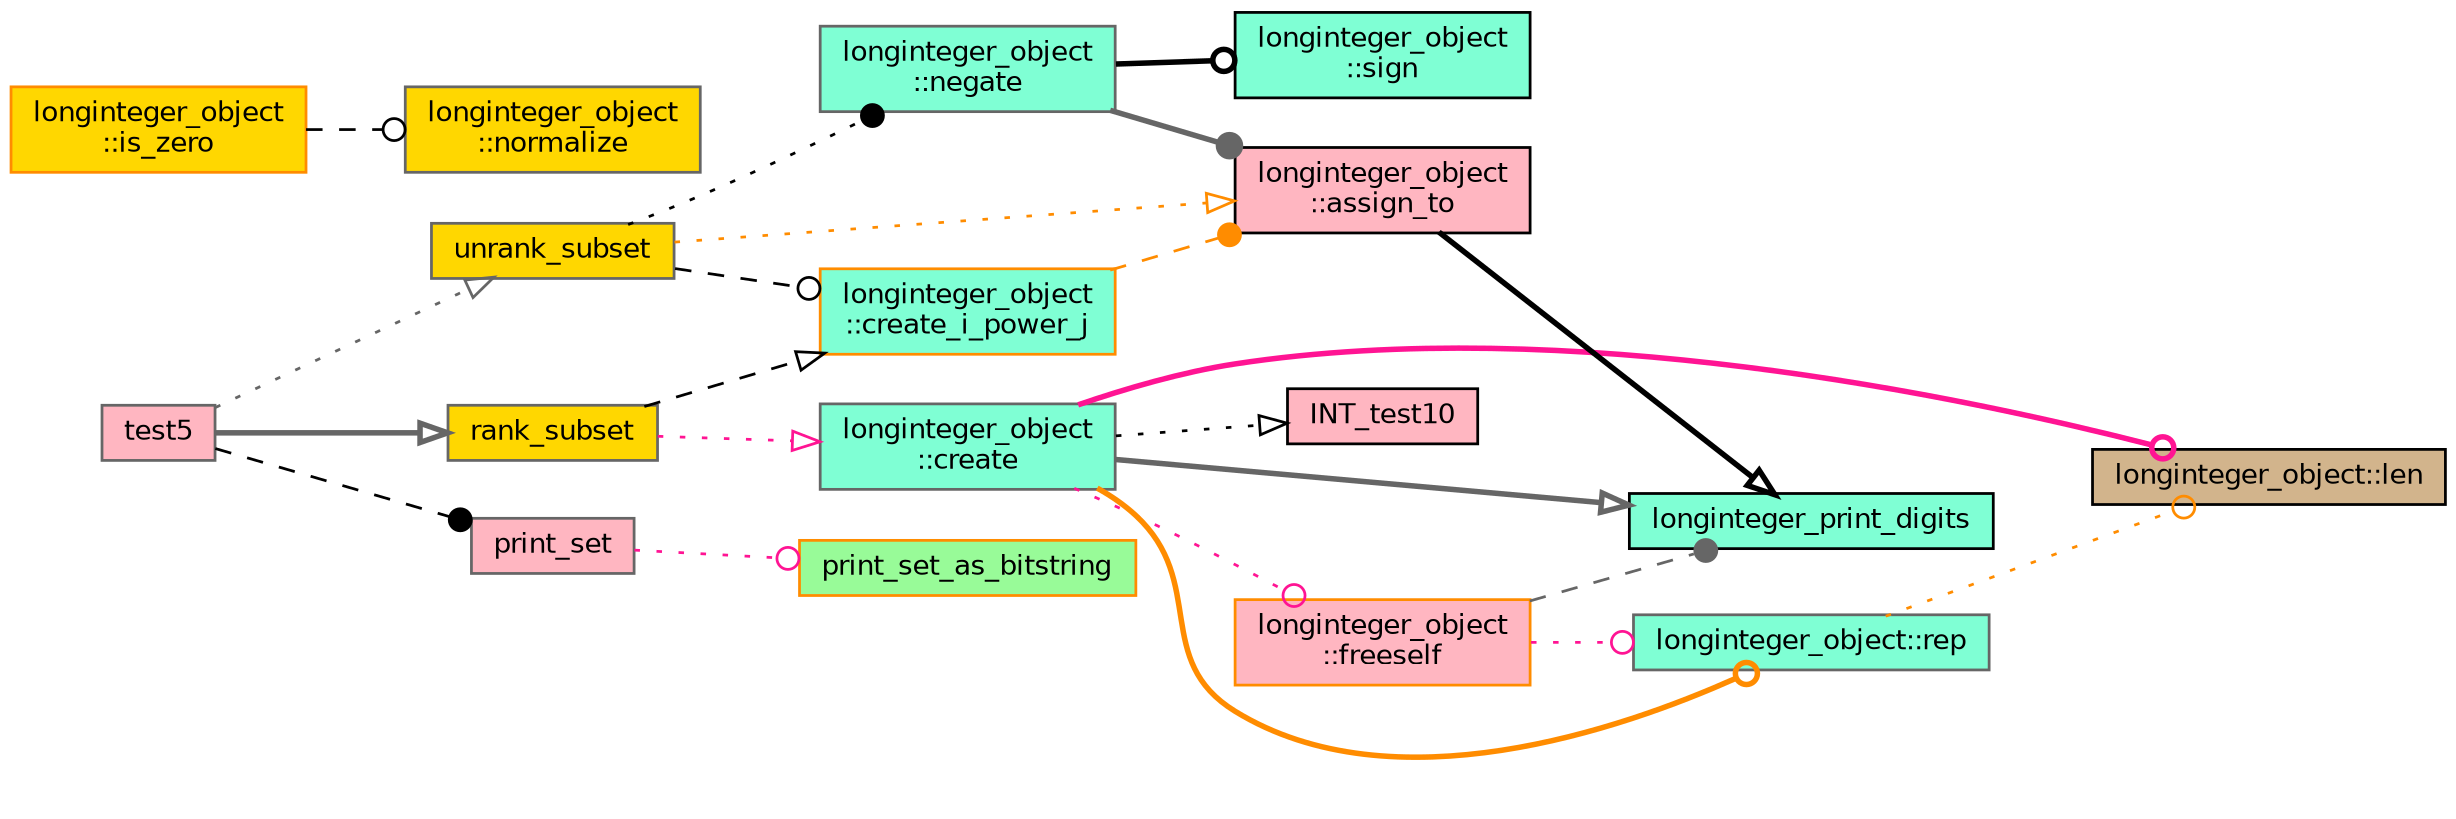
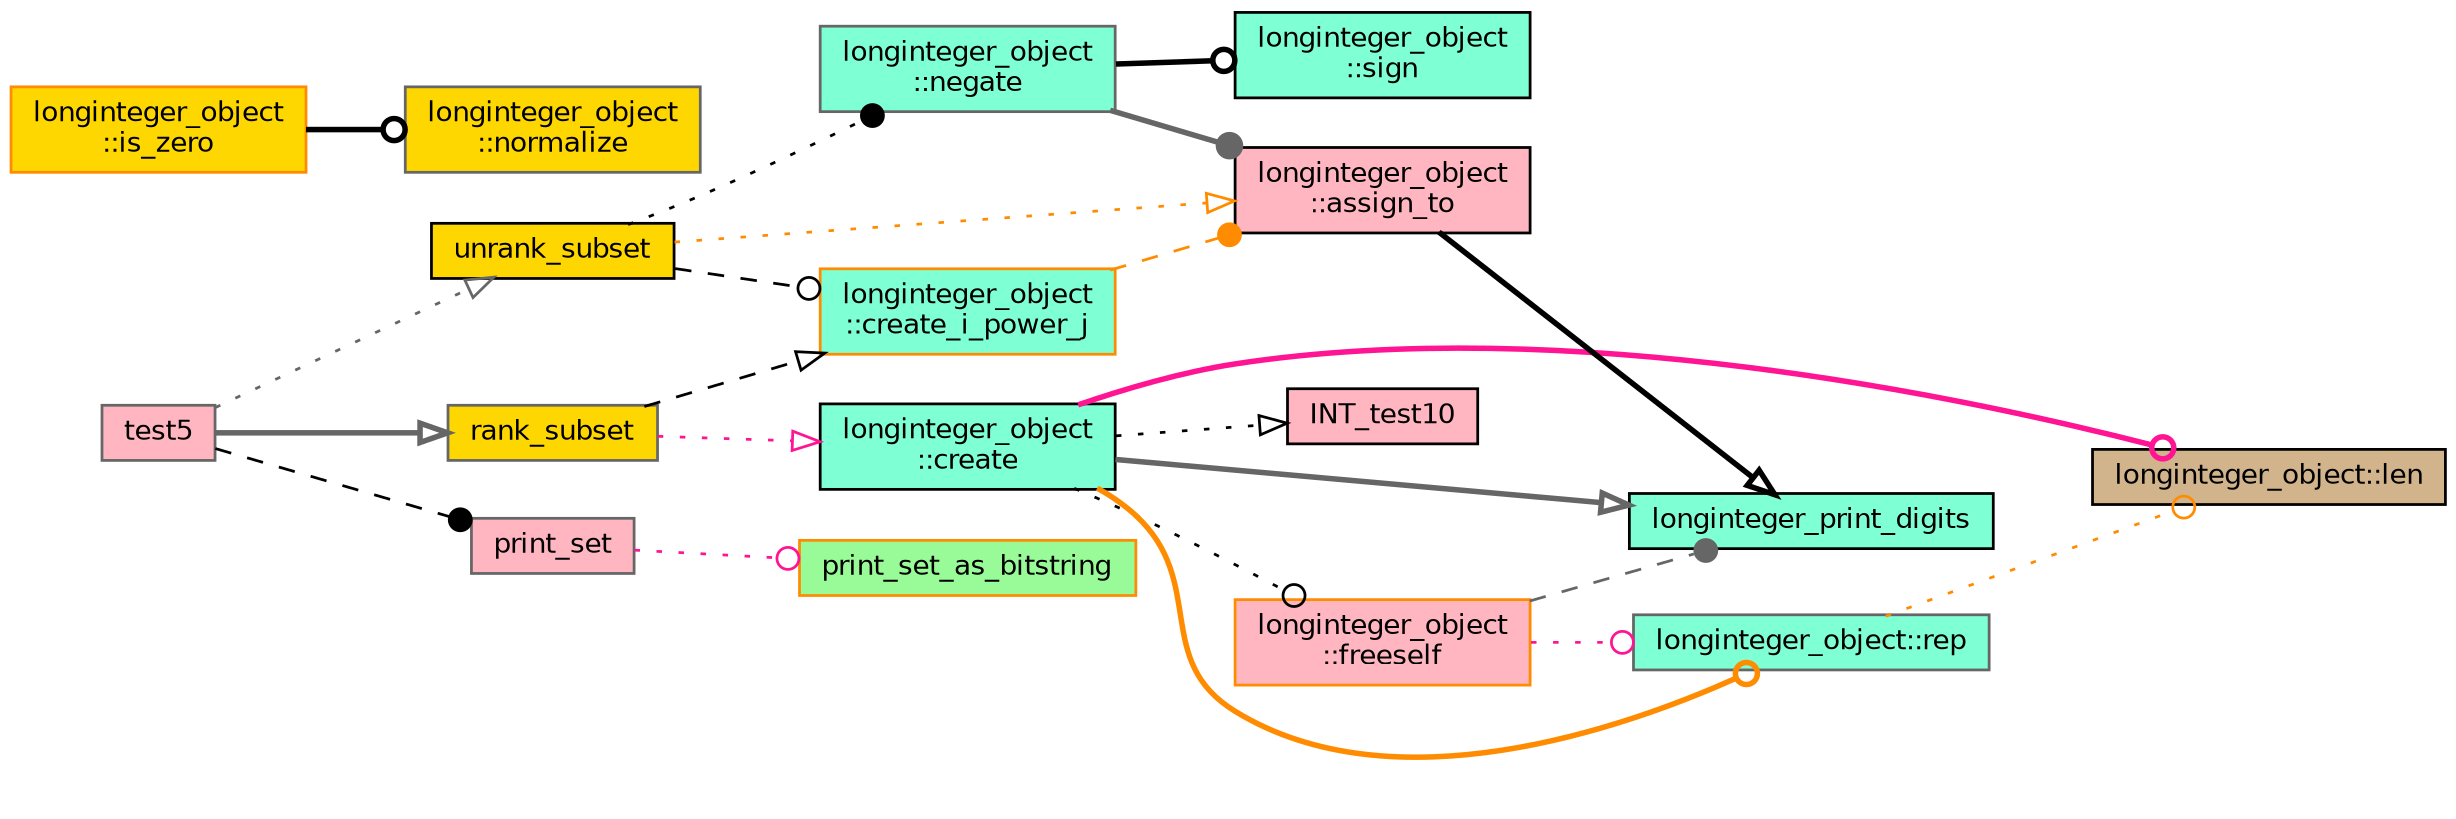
  digraph {
    rankdir=LR
    node [color=gray40 fillcolor=aquamarine fontname=Helvetica fontsize=10 shape=record style=filled]
    edge [arrowhead=odot color=black fontname=Helvetica fontsize=10 labelfontname=Helvetica labelfontsize=10 style=dotted]
    n1 [fillcolor=lightpink fontcolor=black height=0.2 label=test5 width=0.4]
    n2 [fillcolor=gold height=0.2 label=rank_subset width=0.4]
-   n3 [fillcolor=gold height=0.2 label=unrank_subset width=0.4]
+   n3 [color=black fillcolor=gold height=0.2 label=unrank_subset width=0.4]
    n4 [fillcolor=lightpink height=0.2 label=print_set width=0.4]
-   n5 [height=0.2 label="longinteger_object\l::create" width=0.4]
+   n5 [color=black height=0.2 label="longinteger_object\l::create" width=0.4]
    n6 [color=darkorange height=0.2 label="longinteger_object\l::create_i_power_j" width=0.4]
    n7 [color=black fillcolor=lightpink height=0.2 label="longinteger_object\l::assign_to" width=0.4]
    n8 [height=0.2 label="longinteger_object\l::negate" width=0.4]
    n9 [color=darkorange fillcolor=palegreen height=0.2 label=print_set_as_bitstring width=0.4]
    n10 [color=darkorange fillcolor=lightpink height=0.2 label="longinteger_object\l::freeself" width=0.4]
    n11 [color=black height=0.2 label=longinteger_print_digits width=0.4]
    n12 [height=0.2 label="longinteger_object::rep" width=0.4]
    n13 [color=black fillcolor=tan height=0.2 label="longinteger_object::len" width=0.4]
    n14 [color=black fillcolor=lightpink height=0.2 label=INT_test10 width=0.4]
    n15 [color=black height=0.2 label="longinteger_object\l::sign" width=0.4]
    n16 [color=darkorange fillcolor=gold height=0.2 label="longinteger_object\l::is_zero" width=0.4]
    n17 [fillcolor=gold height=0.2 label="longinteger_object\l::normalize" width=0.4]
    n1 -> n2 [arrowhead=onormal color=gray40 style=bold]
    n1 -> n3 [arrowhead=onormal color=gray40]
    n1 -> n4 [arrowhead=dot style=dashed]
    n2 -> n5 [arrowhead=onormal color=deeppink]
    n2 -> n6 [arrowhead=onormal style=dashed]
    n3 -> n6 [style=dashed]
    n3 -> n7 [arrowhead=onormal color=darkorange]
    n3 -> n8 [arrowhead=dot]
    n4 -> n9 [color=deeppink]
-   n5 -> n10 [color=deeppink]
+   n5 -> n10
    n5 -> n11 [arrowhead=onormal color=gray40 style=bold]
    n5 -> n12 [color=darkorange style=bold]
    n5 -> n13 [color=deeppink style=bold]
    n5 -> n14 [arrowhead=onormal]
    n6 -> n7 [arrowhead=dot color=darkorange style=dashed]
    n7 -> n11 [arrowhead=onormal style=bold]
    n8 -> n7 [arrowhead=dot color=gray40 style=bold]
    n8 -> n15 [style=bold]
    n10 -> n11 [arrowhead=dot color=gray40 style=dashed]
    n10 -> n12 [color=deeppink]
    n12 -> n13 [color=darkorange]
-   n16 -> n17 [style=dashed]
+   n16 -> n17 [style=bold]
  }
